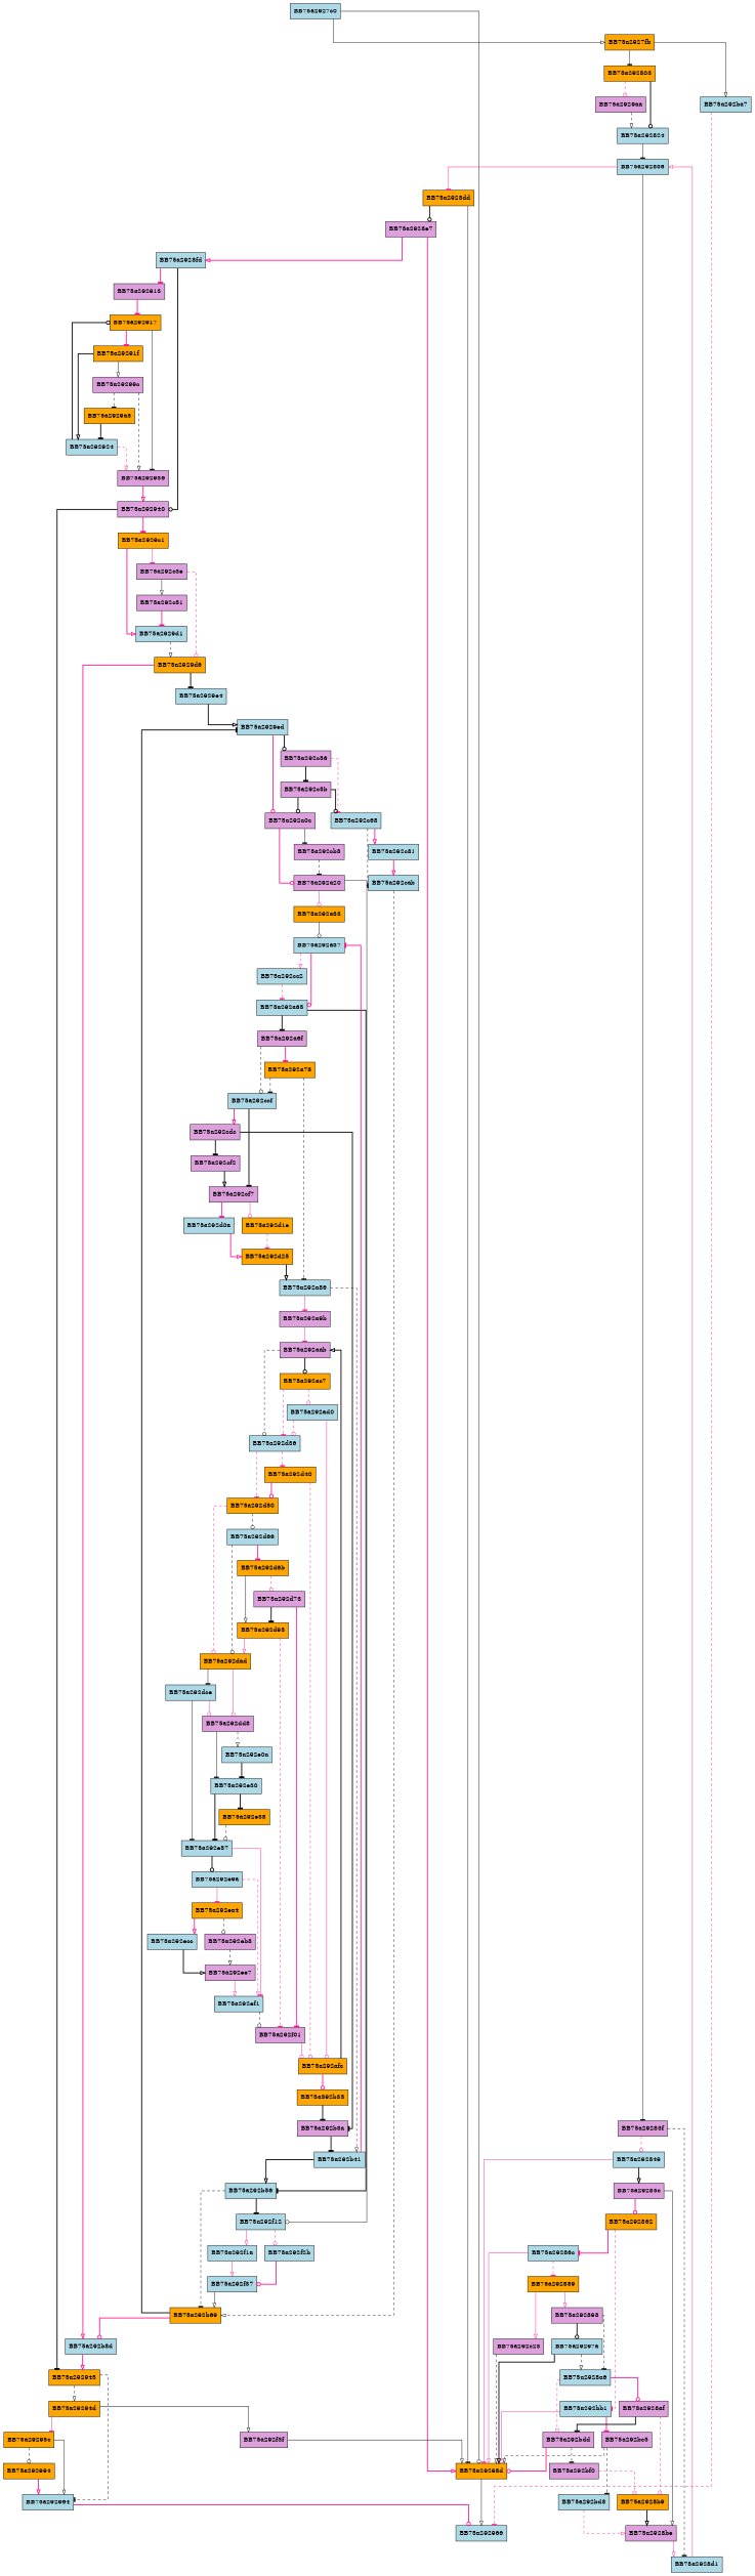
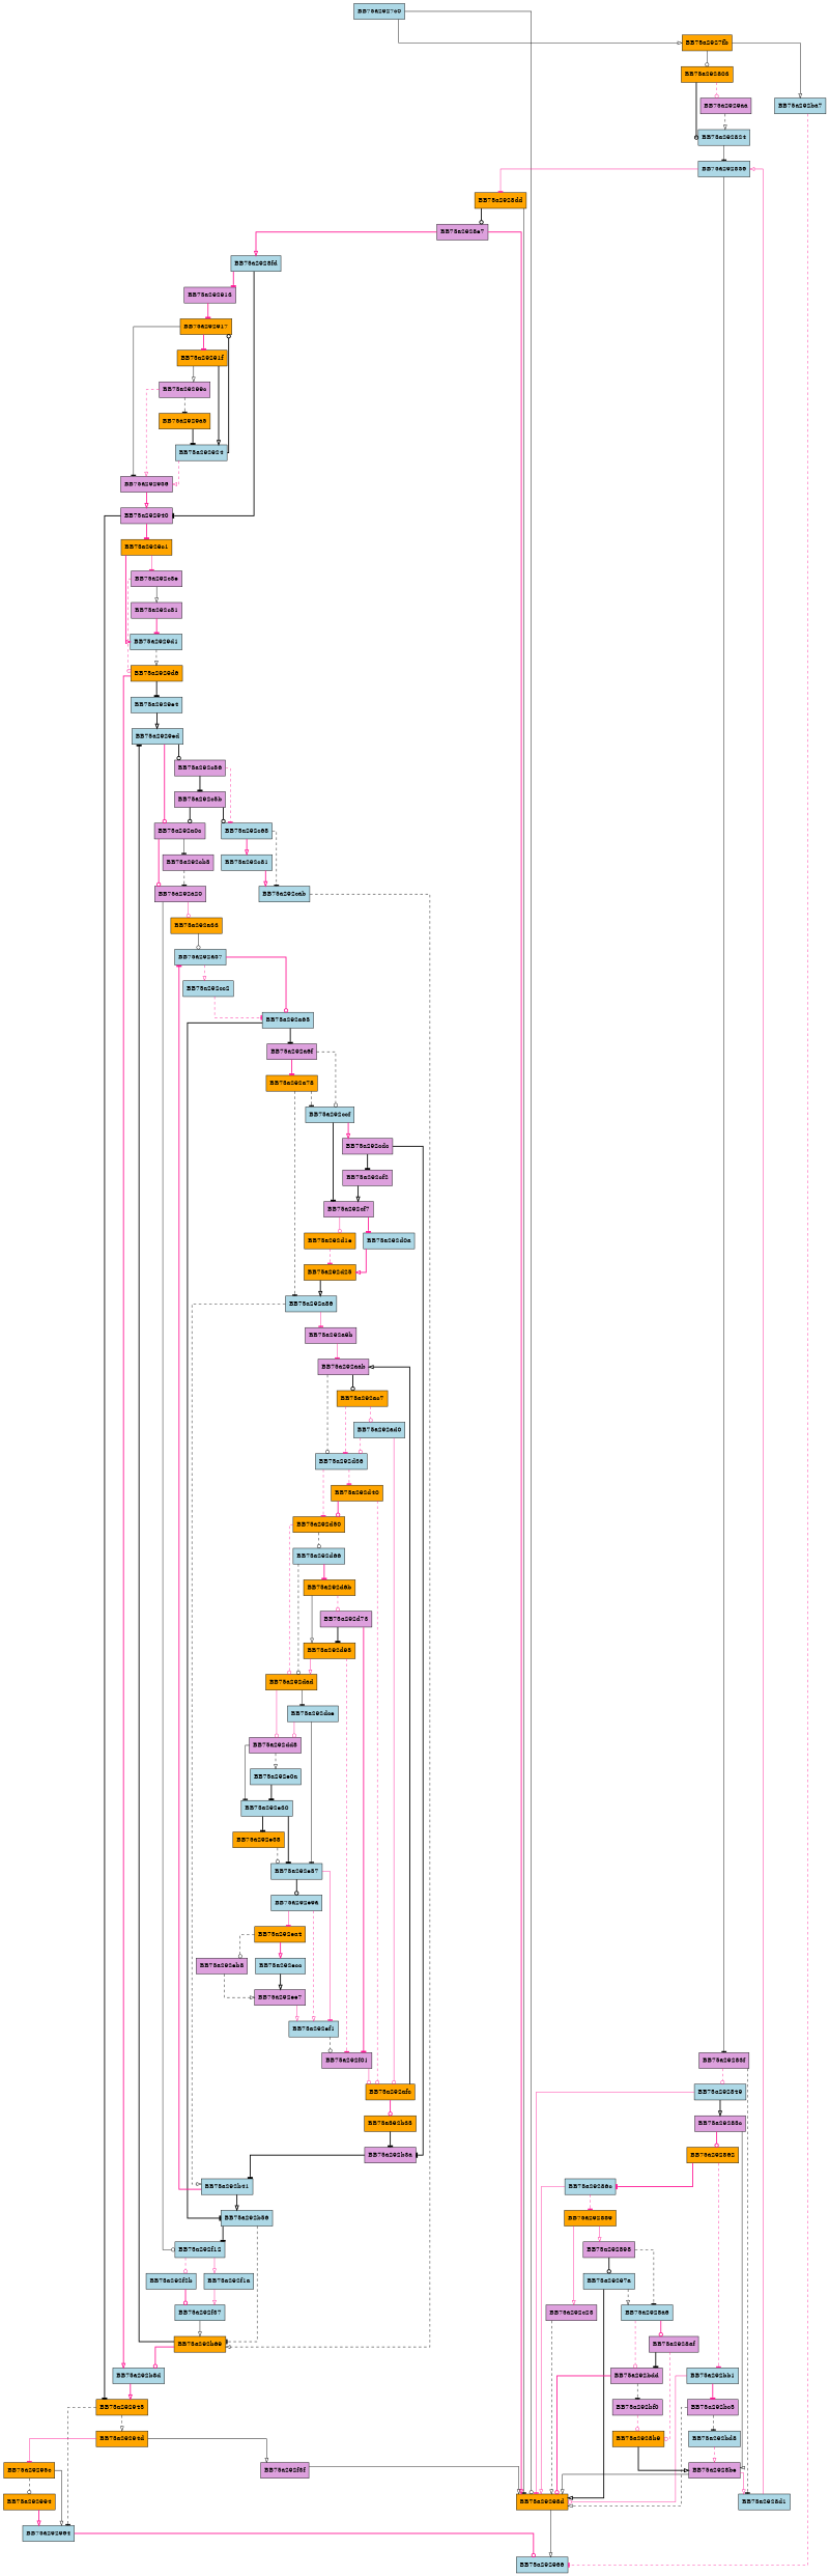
  digraph {
    splines=ortho
    node [fillcolor=lightblue shape=box style=filled]
    edge [arrowhead=tee color=black style=bold]
    BB75a29298d [fillcolor=orange]
    BB75a2927c0
    BB75a2927fb [fillcolor=orange]
    BB75a292966
    BB75a292ba7
    BB75a292803 [fillcolor=orange]
    BB75a2929aa [fillcolor=plum]
    BB75a292824
    BB75a292836
    BB75a2928dd [fillcolor=orange]
    BB75a29283f [fillcolor=plum]
    BB75a2928e7 [fillcolor=plum]
    BB75a2928d1
    BB75a292849
    BB75a2928fd
    BB75a29285c [fillcolor=plum]
    BB75a2928be [fillcolor=plum]
    BB75a292862 [fillcolor=orange]
    BB75a292bb1
    BB75a29286c
    BB75a292bc5 [fillcolor=plum]
    BB75a292889 [fillcolor=orange]
    BB75a292bd8
    BB75a292c23 [fillcolor=plum]
    BB75a292898 [fillcolor=plum]
    BB75a29297a
    BB75a2928a6
    BB75a292bdd [fillcolor=plum]
    BB75a2928af [fillcolor=plum]
    BB75a292bf0 [fillcolor=plum]
    BB75a2928b9 [fillcolor=orange]
    BB75a292940 [fillcolor=plum]
    BB75a292913 [fillcolor=plum]
    BB75a2929c1 [fillcolor=orange]
    BB75a292945 [fillcolor=orange]
    BB75a292917 [fillcolor=orange]
    BB75a292c3e [fillcolor=plum]
    BB75a2929d1
    BB75a292964
    BB75a29294d [fillcolor=orange]
    BB75a292936 [fillcolor=plum]
    BB75a29291f [fillcolor=orange]
    BB75a29299c [fillcolor=plum]
    BB75a292924
    BB75a2929a5 [fillcolor=orange]
    BB75a2929d6 [fillcolor=orange]
    BB75a292c51 [fillcolor=plum]
    BB75a292f3f [fillcolor=plum]
    BB75a29295c [fillcolor=orange]
    BB75a292994 [fillcolor=orange]
    BB75a292b8d
    BB75a2929e4
    BB75a2929ed
    BB75a292c56 [fillcolor=plum]
    BB75a292a0c [fillcolor=plum]
    BB75a292c68
    BB75a292c5b [fillcolor=plum]
    BB75a292cb5 [fillcolor=plum]
    BB75a292a20 [fillcolor=plum]
    BB75a292cab
    BB75a292c81
    BB75a292f12
    BB75a292a33 [fillcolor=orange]
    BB75a292f2b
    BB75a292f1a
    BB75a292a37
    BB75a292f37
    BB75a292cc2
    BB75a292a65
    BB75a292b56
    BB75a292a6f [fillcolor=plum]
    BB75a292b69 [fillcolor=orange]
    BB75a292ccf
    BB75a292a78 [fillcolor=orange]
    BB75a292cf7 [fillcolor=plum]
    BB75a292cdc [fillcolor=plum]
    BB75a292a86
    BB75a292d1e [fillcolor=orange]
    BB75a292d0a
    BB75a292b3a [fillcolor=plum]
    BB75a292cf2 [fillcolor=plum]
    BB75a292b41
    BB75a292a9b [fillcolor=plum]
    BB75a292aab [fillcolor=plum]
    BB75a292d36
    BB75a292ac7 [fillcolor=orange]
    BB75a292d50 [fillcolor=orange]
    BB75a292d40 [fillcolor=orange]
    BB75a292ad0
    BB75a292dad [fillcolor=orange]
    BB75a292d66
    BB75a292afc [fillcolor=orange]
    n93 [fillcolor=orange label=BB75a592b35]
    BB75a292d25 [fillcolor=orange]
    BB75a292dd8 [fillcolor=plum]
    BB75a292dce
    BB75a292d6b [fillcolor=orange]
    BB75a292e30
    BB75a292e0a
    BB75a292e57
    BB75a292d95 [fillcolor=orange]
    BB75a292d73 [fillcolor=plum]
    BB75a292f01 [fillcolor=plum]
    BB75a292e38 [fillcolor=orange]
    BB75a292ef1
    BB75a292e9a
    BB75a292ea4 [fillcolor=orange]
    BB75a292ecc
    BB75a292eb8 [fillcolor=plum]
    BB75a292ee7 [fillcolor=plum]
    BB75a29298d -> BB75a292966 [arrowhead=onormal style=solid]
    BB75a2927c0 -> BB75a29298d [arrowhead=odot style=solid]
    BB75a2927c0 -> BB75a2927fb [arrowhead=onormal style=solid]
    BB75a2927fb -> BB75a292ba7 [arrowhead=onormal style=solid]
-   BB75a2927fb -> BB75a292803 [style=solid]
+   BB75a2927fb -> BB75a292803 [arrowhead=odot style=solid]
    BB75a292ba7 -> BB75a292966 [color=deeppink style=dashed]
    BB75a292803 -> BB75a2929aa [arrowhead=odot color=deeppink style=dashed]
    BB75a292803 -> BB75a292824 [arrowhead=odot]
    BB75a2929aa -> BB75a292824 [arrowhead=onormal style=dashed]
    BB75a292824 -> BB75a292836 [style=solid]
    BB75a292836 -> BB75a2928dd [color=deeppink style=solid]
    BB75a292836 -> BB75a29283f [style=solid]
    BB75a2928dd -> BB75a29298d [style=solid]
    BB75a2928dd -> BB75a2928e7 [arrowhead=odot]
    BB75a29283f -> BB75a2928d1 [style=dashed]
    BB75a29283f -> BB75a292849 [arrowhead=odot color=deeppink style=dashed]
    BB75a2928e7 -> BB75a29298d [arrowhead=onormal color=deeppink]
    BB75a2928e7 -> BB75a2928fd [arrowhead=onormal color=deeppink]
    BB75a2928d1 -> BB75a292836 [arrowhead=onormal color=deeppink style=solid]
    BB75a292849 -> BB75a29298d [color=deeppink style=solid]
    BB75a292849 -> BB75a29285c [arrowhead=onormal]
-   BB75a2928fd -> BB75a292940 [arrowhead=odot]
+   BB75a2928fd -> BB75a292940
    BB75a2928fd -> BB75a292913 [color=deeppink]
    BB75a29285c -> BB75a2928be [arrowhead=onormal style=solid]
    BB75a29285c -> BB75a292862 [arrowhead=odot color=deeppink]
+   BB75a2928be -> BB75a29298d [arrowhead=onormal style=solid]
    BB75a2928be -> BB75a2928d1 [arrowhead=onormal color=deeppink style=solid]
    BB75a292862 -> BB75a292bb1 [color=deeppink style=dashed]
    BB75a292862 -> BB75a29286c [color=deeppink]
    BB75a292bb1 -> BB75a29298d [arrowhead=odot color=deeppink style=solid]
    BB75a292bb1 -> BB75a292bc5 [color=deeppink]
    BB75a29286c -> BB75a29298d [arrowhead=onormal color=deeppink style=solid]
    BB75a29286c -> BB75a292889 [color=deeppink style=dashed]
    BB75a292bc5 -> BB75a29298d [arrowhead=onormal style=dashed]
    BB75a292bc5 -> BB75a292bd8 [style=dashed]
    BB75a292889 -> BB75a292c23 [arrowhead=onormal color=deeppink style=solid]
    BB75a292889 -> BB75a292898 [arrowhead=onormal color=deeppink style=solid]
    BB75a292bd8 -> BB75a2928be [arrowhead=onormal color=deeppink style=dashed]
    BB75a292c23 -> BB75a29298d [arrowhead=onormal style=dashed]
    BB75a292898 -> BB75a29297a [arrowhead=odot]
    BB75a292898 -> BB75a2928a6 [style=dashed]
    BB75a29297a -> BB75a29298d [arrowhead=onormal]
    BB75a29297a -> BB75a2928a6 [arrowhead=onormal style=dashed]
    BB75a2928a6 -> BB75a292bdd [arrowhead=odot color=deeppink style=dashed]
    BB75a2928a6 -> BB75a2928af [arrowhead=odot color=deeppink]
    BB75a292bdd -> BB75a29298d [arrowhead=odot color=deeppink]
    BB75a292bdd -> BB75a292bf0 [style=dashed]
    BB75a2928af -> BB75a292bdd
    BB75a2928af -> BB75a2928b9 [arrowhead=odot color=deeppink style=dashed]
    BB75a292bf0 -> BB75a2928b9 [arrowhead=odot color=deeppink style=dashed]
    BB75a2928b9 -> BB75a2928be [arrowhead=onormal]
    BB75a292940 -> BB75a2929c1 [color=deeppink]
    BB75a292940 -> BB75a292945
    BB75a292913 -> BB75a292917 [color=deeppink]
    BB75a2929c1 -> BB75a292c3e [color=deeppink style=solid]
    BB75a2929c1 -> BB75a2929d1 [arrowhead=onormal color=deeppink]
    BB75a292945 -> BB75a292964 [style=dashed]
    BB75a292945 -> BB75a29294d [arrowhead=onormal style=dashed]
    BB75a292917 -> BB75a292936 [style=solid]
    BB75a292917 -> BB75a29291f [color=deeppink]
    BB75a292c3e -> BB75a2929d6 [arrowhead=odot color=deeppink style=dashed]
    BB75a292c3e -> BB75a292c51 [arrowhead=onormal style=solid]
    BB75a2929d1 -> BB75a2929d6 [arrowhead=onormal style=dashed]
    BB75a292964 -> BB75a292966 [arrowhead=odot color=deeppink]
    BB75a29294d -> BB75a292f3f [arrowhead=onormal style=solid]
    BB75a29294d -> BB75a29295c [color=deeppink style=solid]
    BB75a292936 -> BB75a292940 [arrowhead=onormal color=deeppink]
    BB75a29291f -> BB75a29299c [arrowhead=onormal style=solid]
    BB75a29291f -> BB75a292924 [arrowhead=onormal]
-   BB75a29299c -> BB75a292936 [arrowhead=onormal style=dashed]
+   BB75a29299c -> BB75a292936 [arrowhead=onormal color=deeppink style=dashed]
    BB75a29299c -> BB75a2929a5 [style=dashed]
    BB75a292924 -> BB75a292917 [arrowhead=odot]
    BB75a292924 -> BB75a292936 [arrowhead=onormal color=deeppink style=dashed]
    BB75a2929a5 -> BB75a292924
    BB75a2929d6 -> BB75a292b8d [arrowhead=onormal color=deeppink]
    BB75a2929d6 -> BB75a2929e4
    BB75a292c51 -> BB75a2929d1 [color=deeppink]
    BB75a292f3f -> BB75a29298d [arrowhead=onormal style=solid]
    BB75a29295c -> BB75a292964 [arrowhead=onormal style=solid]
    BB75a29295c -> BB75a292994 [arrowhead=odot style=dashed]
    BB75a292994 -> BB75a292964 [arrowhead=onormal color=deeppink]
    BB75a292b8d -> BB75a292945 [arrowhead=onormal color=deeppink]
    BB75a2929e4 -> BB75a2929ed [arrowhead=onormal]
    BB75a2929ed -> BB75a292c56 [arrowhead=odot]
    BB75a2929ed -> BB75a292a0c [arrowhead=odot color=deeppink]
    BB75a292c56 -> BB75a292c68 [color=deeppink style=dashed]
    BB75a292c56 -> BB75a292c5b
    BB75a292a0c -> BB75a292cb5 [style=solid]
    BB75a292a0c -> BB75a292a20 [arrowhead=odot color=deeppink]
    BB75a292c68 -> BB75a292cab [style=dashed]
    BB75a292c68 -> BB75a292c81 [arrowhead=onormal color=deeppink]
    BB75a292c5b -> BB75a292a0c [arrowhead=odot]
    BB75a292c5b -> BB75a292c68 [arrowhead=odot]
    BB75a292cb5 -> BB75a292a20 [style=dashed]
    BB75a292a20 -> BB75a292f12 [arrowhead=odot style=solid]
    BB75a292a20 -> BB75a292a33 [arrowhead=odot color=deeppink style=solid]
    BB75a292cab -> BB75a292b69 [arrowhead=onormal style=dashed]
    BB75a292c81 -> BB75a292cab [arrowhead=onormal color=deeppink]
    BB75a292f12 -> BB75a292f2b [arrowhead=odot color=deeppink style=dashed]
    BB75a292f12 -> BB75a292f1a [arrowhead=onormal color=deeppink style=solid]
    BB75a292a33 -> BB75a292a37 [arrowhead=odot style=solid]
    BB75a292f2b -> BB75a292f37 [arrowhead=odot color=deeppink]
    BB75a292f1a -> BB75a292f37 [arrowhead=onormal color=deeppink style=solid]
    BB75a292a37 -> BB75a292cc2 [arrowhead=onormal color=deeppink style=dashed]
    BB75a292a37 -> BB75a292a65 [arrowhead=odot color=deeppink]
    BB75a292f37 -> BB75a292b69 [arrowhead=onormal style=solid]
    BB75a292cc2 -> BB75a292a65 [color=deeppink style=dashed]
    BB75a292a65 -> BB75a292b56
    BB75a292a65 -> BB75a292a6f
    BB75a292b56 -> BB75a292f12
    BB75a292b56 -> BB75a292b69 [style=dashed]
    BB75a292a6f -> BB75a292ccf [arrowhead=odot style=dashed]
    BB75a292a6f -> BB75a292a78 [color=deeppink]
    BB75a292b69 -> BB75a292b8d [arrowhead=odot color=deeppink]
    BB75a292b69 -> BB75a2929ed
    BB75a292ccf -> BB75a292cf7
    BB75a292ccf -> BB75a292cdc [arrowhead=onormal color=deeppink]
    BB75a292a78 -> BB75a292ccf [style=dashed]
    BB75a292a78 -> BB75a292a86 [style=dashed]
    BB75a292cf7 -> BB75a292d1e [arrowhead=odot color=deeppink style=solid]
    BB75a292cf7 -> BB75a292d0a [color=deeppink]
    BB75a292cdc -> BB75a292b3a
    BB75a292cdc -> BB75a292cf2
    BB75a292a86 -> BB75a292b41 [arrowhead=onormal style=dashed]
    BB75a292a86 -> BB75a292a9b [color=deeppink style=solid]
    BB75a292d1e -> BB75a292d25 [color=deeppink style=dashed]
    BB75a292d0a -> BB75a292d25 [arrowhead=onormal color=deeppink]
    BB75a292b3a -> BB75a292b41
    BB75a292cf2 -> BB75a292cf7 [arrowhead=onormal]
    BB75a292b41 -> BB75a292a37 [color=deeppink]
    BB75a292b41 -> BB75a292b56 [arrowhead=onormal]
    BB75a292a9b -> BB75a292aab [color=deeppink style=solid]
    BB75a292aab -> BB75a292d36 [arrowhead=odot style=dashed]
    BB75a292aab -> BB75a292ac7 [arrowhead=odot]
    BB75a292d36 -> BB75a292d50 [color=deeppink style=dashed]
    BB75a292d36 -> BB75a292d40 [color=deeppink style=dashed]
    BB75a292ac7 -> BB75a292d36 [color=deeppink style=dashed]
    BB75a292ac7 -> BB75a292ad0 [arrowhead=odot color=deeppink style=dashed]
    BB75a292d50 -> BB75a292dad [arrowhead=odot color=deeppink style=dashed]
    BB75a292d50 -> BB75a292d66 [arrowhead=odot style=dashed]
    BB75a292d40 -> BB75a292d50 [arrowhead=odot color=deeppink]
    BB75a292d40 -> BB75a292afc [arrowhead=odot color=deeppink style=dashed]
    BB75a292ad0 -> BB75a292d36 [arrowhead=odot color=deeppink style=dashed]
    BB75a292ad0 -> BB75a292afc [arrowhead=odot color=deeppink style=solid]
    BB75a292dad -> BB75a292dd8 [arrowhead=odot color=deeppink style=solid]
    BB75a292dad -> BB75a292dce [style=solid]
    BB75a292d66 -> BB75a292dad [arrowhead=odot style=dashed]
    BB75a292d66 -> BB75a292d6b [color=deeppink]
    BB75a292afc -> BB75a292aab [arrowhead=onormal]
    BB75a292afc -> n93 [arrowhead=odot color=deeppink]
    n93 -> BB75a292b3a
    BB75a292d25 -> BB75a292a86 [arrowhead=onormal]
    BB75a292dd8 -> BB75a292e30 [style=solid]
    BB75a292dd8 -> BB75a292e0a [arrowhead=onormal style=dashed]
    BB75a292dce -> BB75a292dd8 [arrowhead=odot color=deeppink style=solid]
    BB75a292dce -> BB75a292e57 [style=solid]
    BB75a292d6b -> BB75a292d95 [arrowhead=onormal style=solid]
    BB75a292d6b -> BB75a292d73 [arrowhead=odot color=deeppink style=dashed]
    BB75a292e30 -> BB75a292e57
    BB75a292e30 -> BB75a292e38
    BB75a292e0a -> BB75a292e30
    BB75a292e57 -> BB75a292ef1 [color=deeppink style=solid]
    BB75a292e57 -> BB75a292e9a [arrowhead=odot]
    BB75a292d95 -> BB75a292dad [arrowhead=onormal color=deeppink style=solid]
    BB75a292d95 -> BB75a292f01 [color=deeppink style=dashed]
    BB75a292d73 -> BB75a292d95
    BB75a292d73 -> BB75a292f01 [color=deeppink]
    BB75a292f01 -> BB75a292afc [arrowhead=odot color=deeppink style=solid]
    BB75a292e38 -> BB75a292e57 [arrowhead=odot style=dashed]
    BB75a292ef1 -> BB75a292f01 [arrowhead=odot style=dashed]
    BB75a292e9a -> BB75a292ef1 [arrowhead=onormal color=deeppink style=dashed]
    BB75a292e9a -> BB75a292ea4 [color=deeppink style=solid]
    BB75a292ea4 -> BB75a292ecc [arrowhead=onormal color=deeppink]
    BB75a292ea4 -> BB75a292eb8 [arrowhead=odot style=dashed]
    BB75a292ecc -> BB75a292ee7 [arrowhead=onormal]
    BB75a292eb8 -> BB75a292ee7 [arrowhead=onormal style=dashed]
    BB75a292ee7 -> BB75a292ef1 [arrowhead=onormal color=deeppink style=solid]
  }
